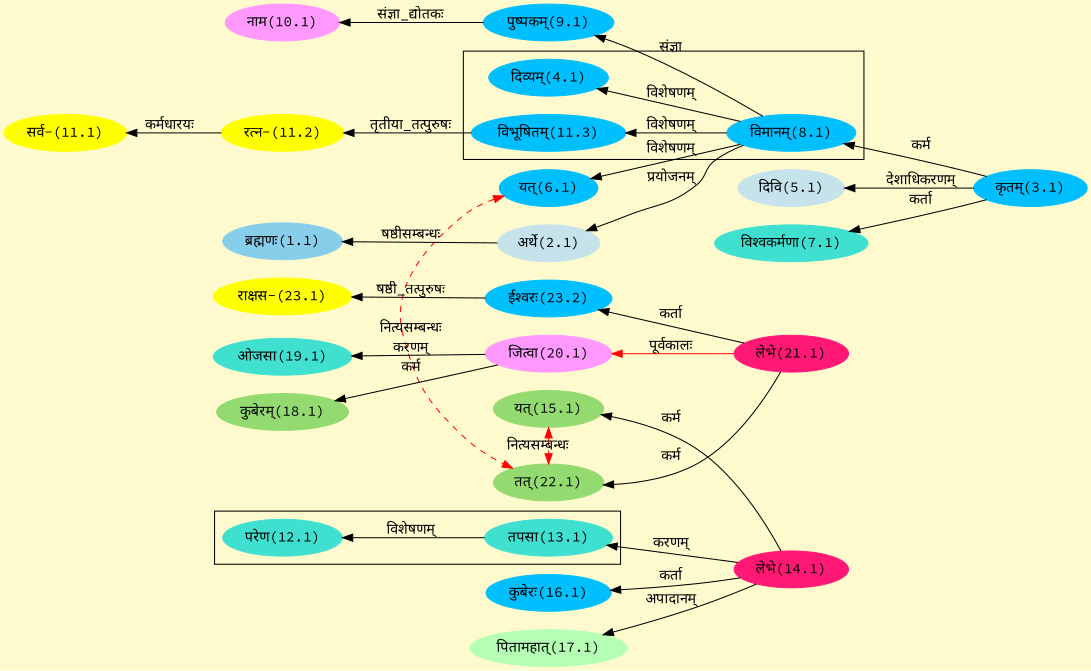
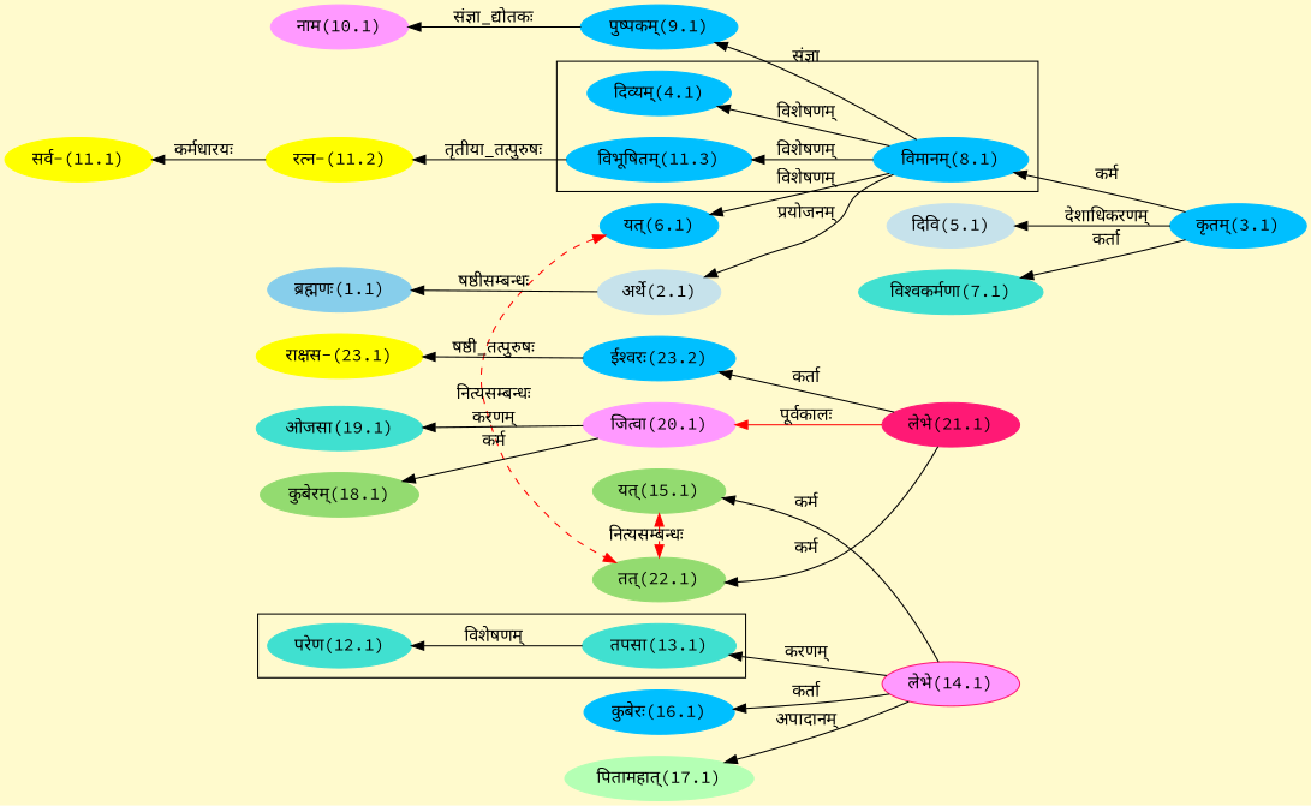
  digraph {
    bgcolor=lemonchiffon1
    compound=true
    fontname="Source Code Pro"
    rankdir=LR
    node [color="#00BFFF" fontname="Source Code Pro" style=filled]
    edge [dir=back fontname="Source Code Pro"]
    n1 [label="यत्(6.1)"]
    n2 [color="#93DB70" label="तत्(22.1)"]
    n3 [color="#93DB70" label="यत्(15.1)"]
    n4 [label="दिव्यम्(4.1)"]
    n5 [label="विमानम्(8.1)"]
    n6 [label="विभूषितम्(11.3)"]
    n7 [color="#40E0D0" label="परेण(12.1)"]
    n8 [color="#40E0D0" label="तपसा(13.1)"]
    n9 [color="#FF1975" label="लेभे(21.1)"]
-   n10 [color="#FF1975" label="लेभे(14.1)"]
+   n10 [color="#FF1975" label="लेभे(14.1)" fillcolor="#FF99FF"]
    n11 [label="कृतम्(3.1)"]
    n12 [color="#87CEEB" label="ब्रह्मणः(1.1)"]
    n13 [color="#C6E2EB" label="अर्थे(2.1)"]
    n14 [color="#C6E2EB" label="दिवि(5.1)"]
    n15 [color="#40E0D0" label="विश्वकर्मणा(7.1)"]
    n16 [label="पुष्पकम्(9.1)"]
    n17 [color="#FF99FF" label="नाम(10.1)"]
    n18 [color="#FFFF00" label="सर्व-(11.1)"]
    n19 [color="#FFFF00" label="रत्न-(11.2)"]
    n20 [label="कुबेरः(16.1)"]
    n21 [color="#B4FFB4" label="पितामहात्(17.1)"]
    n22 [color="#93DB70" label="कुबेरम्(18.1)"]
    n23 [color="#FF99FF" label="जित्वा(20.1)"]
    n24 [color="#40E0D0" label="ओजसा(19.1)"]
    n25 [color="#FFFF00" label="राक्षस-(23.1)"]
    n26 [label="ईश्वरः(23.2)"]
    subgraph sub_1 {
      rank=same
      n1
      n2
    }
    subgraph sub_2 {
      rank=same
      n2
      n3
    }
    subgraph cluster_3 {
      n4
      n5
      n6
    }
    subgraph cluster_4 {
      n7
      n8
    }
    n1 -> n2 [color=red dir=both label="नित्यसम्बन्धः" style=dashed]
    n1 -> n5 [label="विशेषणम्"]
    n2 -> n9 [label="कर्म"]
    n3 -> n2 [color=red dir=both label="नित्यसम्बन्धः" style=dashed]
    n3 -> n10 [label="कर्म"]
    n4 -> n5 [label="विशेषणम्"]
    n5 -> n11 [label="कर्म"]
    n6 -> n5 [label="विशेषणम्"]
    n7 -> n8 [label="विशेषणम्"]
    n8 -> n10 [label="करणम्"]
    n12 -> n13 [label="षष्ठीसम्बन्धः"]
    n13 -> n5 [label="प्रयोजनम्"]
    n14 -> n11 [label="देशाधिकरणम्"]
    n15 -> n11 [label="कर्ता"]
    n16 -> n5 [label="संज्ञा"]
    n17 -> n16 [label="संज्ञा_द्योतकः"]
    n18 -> n19 [label="कर्मधारयः"]
    n19 -> n6 [label="तृतीया_तत्पुरुषः"]
    n20 -> n10 [label="कर्ता"]
    n21 -> n10 [label="अपादानम्"]
    n22 -> n23 [label="कर्म"]
    n23 -> n9 [color=red label="पूर्वकालः"]
    n24 -> n23 [label="करणम्"]
    n25 -> n26 [label="षष्ठी_तत्पुरुषः"]
    n26 -> n9 [label="कर्ता"]
  }
